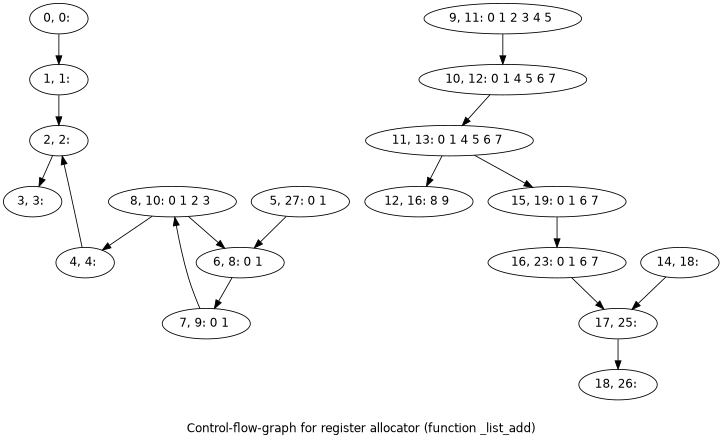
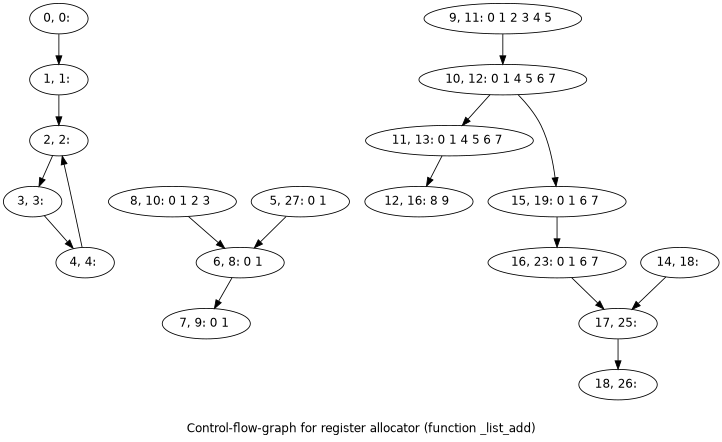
  digraph {
    fontname="DejaVu Sans"
    label="Control-flow-graph for register allocator (function _list_add)"
    node [fontname="DejaVu Sans"]
    edge [fontname="DejaVu Sans"]
    n1 [label="0, 0: "]
    n2 [label="1, 1: "]
    n3 [label="2, 2: "]
    n4 [label="3, 3: "]
    n5 [label="4, 4: "]
    n6 [label="5, 27: 0 1 "]
    n7 [label="6, 8: 0 1 "]
    n8 [label="7, 9: 0 1 "]
    n9 [label="8, 10: 0 1 2 3 "]
    n10 [label="9, 11: 0 1 2 3 4 5 "]
    n11 [label="10, 12: 0 1 4 5 6 7 "]
    n12 [label="11, 13: 0 1 4 5 6 7 "]
    n13 [label="12, 16: 8 9 "]
    n14 [label="15, 19: 0 1 6 7 "]
    n15 [label="16, 23: 0 1 6 7 "]
    n16 [label="14, 18: "]
    n17 [label="17, 25: "]
    n18 [label="18, 26: "]
    n1 -> n2
    n2 -> n3
    n3 -> n4
-   n9 -> n5
+   n4 -> n5
    n5 -> n3
    n6 -> n7
    n7 -> n8
-   n8 -> n9
    n9 -> n7
    n10 -> n11
    n11 -> n12
    n12 -> n13
-   n12 -> n14
+   n11 -> n14
    n14 -> n15
    n15 -> n17
    n16 -> n17
    n17 -> n18
  }
